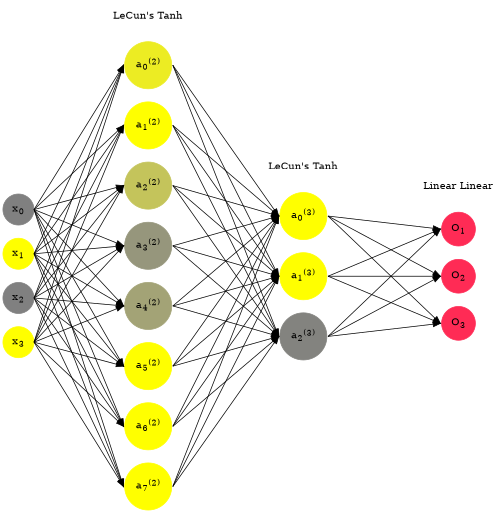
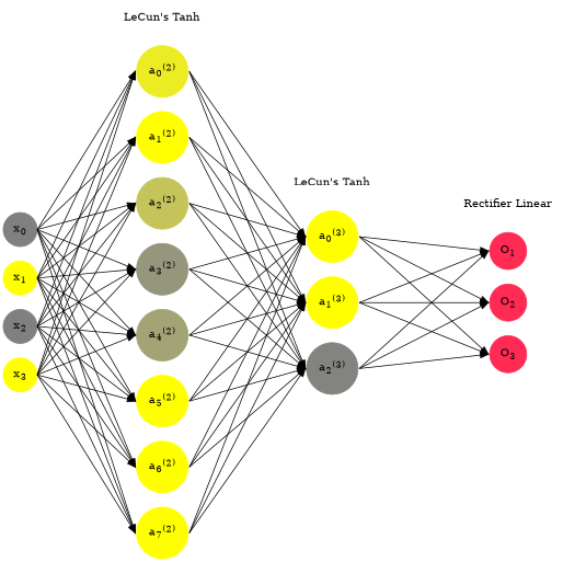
  digraph {
    rankdir=LR
    ranksep=1.4
    splines=false
    node [shape=circle style=filled]
    edge [headport=w style=solid tailport=e]
    n1 [color="0.1667, 0.0, 0.5" fillcolor="0.1667, 0.0, 0.5" label=<x<sub>0</sub>>]
    n2 [color="0.1667, 1.0, 1.0" fillcolor="0.1667, 1.0, 1.0" label=<x<sub>1</sub>>]
    n3 [color="0.1667, 0.0, 0.5" fillcolor="0.1667, 0.0, 0.5" label=<x<sub>2</sub>>]
    n4 [color="0.1667, 1.0, 1.0" fillcolor="0.1667, 1.0, 1.0" label=<x<sub>3</sub>>]
    n5 [color="0.1667, 0.850923, 0.925461" fillcolor="0.1667, 0.850923, 0.925461" label=<a<sub>0</sub><sup>(2)</sup>>]
    n6 [color="0.1667, 1.311327, 1.155664" fillcolor="0.1667, 1.311327, 1.155664" label=<a<sub>1</sub><sup>(2)</sup>>]
    n7 [color="0.1667, 0.535014, 0.767507" fillcolor="0.1667, 0.535014, 0.767507" label=<a<sub>2</sub><sup>(2)</sup>>]
    n8 [color="0.1667, 0.175623, 0.587811" fillcolor="0.1667, 0.175623, 0.587811" label=<a<sub>3</sub><sup>(2)</sup>>]
    n9 [color="0.1667, 0.278439, 0.639220" fillcolor="0.1667, 0.278439, 0.639220" label=<a<sub>4</sub><sup>(2)</sup>>]
    n10 [color="0.1667, 1.497492, 1.248746" fillcolor="0.1667, 1.497492, 1.248746" label=<a<sub>5</sub><sup>(2)</sup>>]
    n11 [color="0.1667, 1.632904, 1.316452" fillcolor="0.1667, 1.632904, 1.316452" label=<a<sub>6</sub><sup>(2)</sup>>]
    n12 [color="0.1667, 1.582154, 1.291077" fillcolor="0.1667, 1.582154, 1.291077" label=<a<sub>7</sub><sup>(2)</sup>>]
    n13 [color="0.1667, 1.703431, 1.351716" fillcolor="0.1667, 1.703431, 1.351716" label=<a<sub>0</sub><sup>(3)</sup>>]
    n14 [color="0.1667, 1.240485, 1.120242" fillcolor="0.1667, 1.240485, 1.120242" label=<a<sub>1</sub><sup>(3)</sup>>]
    n15 [color="0.1667, 0.027924, 0.513962" fillcolor="0.1667, 0.027924, 0.513962" label=<a<sub>2</sub><sup>(3)</sup>>]
    n16 [color="0.9667, 0.83, 1.0" fillcolor="0.9667, 0.83, 1.0" label=<O<sub>1</sub>>]
    n17 [color="0.9667, 0.83, 1.0" fillcolor="0.9667, 0.83, 1.0" label=<O<sub>2</sub>>]
    n18 [color="0.9667, 0.83, 1.0" fillcolor="0.9667, 0.83, 1.0" label=<O<sub>3</sub>>]
    n19 [label="LeCun's Tanh" shape=plaintext style=""]
    n20 [label="LeCun's Tanh" shape=plaintext style=""]
-   n21 [label="Linear Linear" shape=plaintext style=""]
+   n21 [label="Rectifier Linear" shape=plaintext style=""]
    subgraph sub_1 {
      n1
    }
    subgraph sub_2 {
      n2
    }
    subgraph sub_3 {
      n3
    }
    subgraph sub_4 {
      n4
    }
    subgraph sub_5 {
      n5
    }
    subgraph sub_6 {
      n6
    }
    subgraph sub_7 {
      n7
    }
    subgraph sub_8 {
      n8
    }
    subgraph sub_9 {
      n9
    }
    subgraph sub_10 {
      n10
    }
    subgraph sub_11 {
      n11
    }
    subgraph sub_12 {
      n12
    }
    subgraph sub_13 {
      n13
    }
    subgraph sub_14 {
      n14
    }
    subgraph sub_15 {
      n15
    }
    subgraph sub_16 {
      n16
    }
    subgraph sub_17 {
      n17
    }
    subgraph sub_18 {
      n18
    }
    subgraph sub_19 {
      rank=same
      n1
      n2
      n3
      n4
    }
    subgraph sub_20 {
      rank=same
      n5
      n6
      n7
      n8
      n9
      n10
      n11
      n12
    }
    subgraph sub_21 {
      rank=same
      n13
      n14
      n15
    }
    subgraph sub_22 {
      rank=same
      n16
      n17
      n18
    }
    subgraph sub_23 {
      rank=same
      n5
      n19
    }
    subgraph sub_24 {
      rank=same
      n13
      n20
    }
    subgraph sub_25 {
      rank=same
      n16
      n21
    }
    n1 -> n2 [style=invis]
    n1 -> n5
    n1 -> n6
    n1 -> n7
    n1 -> n8
    n1 -> n9
    n1 -> n10
    n1 -> n11
    n1 -> n12
    n2 -> n3 [style=invis]
    n2 -> n5
    n2 -> n6
    n2 -> n7
    n2 -> n8
    n2 -> n9
    n2 -> n10
    n2 -> n11
    n2 -> n12
    n3 -> n4 [style=invis]
    n3 -> n5
    n3 -> n6
    n3 -> n7
    n3 -> n8
    n3 -> n9
    n3 -> n10
    n3 -> n11
    n3 -> n12
    n4 -> n5
    n4 -> n6
    n4 -> n7
    n4 -> n8
    n4 -> n9
    n4 -> n10
    n4 -> n11
    n4 -> n12
    n5 -> n6 [style=invis]
    n5 -> n13
    n5 -> n14
    n5 -> n15
    n6 -> n7 [style=invis]
    n6 -> n13
    n6 -> n14
    n6 -> n15
    n7 -> n8 [style=invis]
    n7 -> n13
    n7 -> n14
    n7 -> n15
    n8 -> n9 [style=invis]
    n8 -> n13
    n8 -> n14
    n8 -> n15
    n9 -> n10 [style=invis]
    n9 -> n13
    n9 -> n14
    n9 -> n15
    n10 -> n11 [style=invis]
    n10 -> n13
    n10 -> n14
    n10 -> n15
    n11 -> n12 [style=invis]
    n11 -> n13
    n11 -> n14
    n11 -> n15
    n12 -> n13
    n12 -> n14
    n12 -> n15
    n13 -> n14 [style=invis]
    n13 -> n16
    n13 -> n17
    n13 -> n18
    n14 -> n15 [style=invis]
    n14 -> n16
    n14 -> n17
    n14 -> n18
    n15 -> n16
    n15 -> n17
    n15 -> n18
    n16 -> n17 [style=invis]
    n17 -> n18 [style=invis]
    n19 -> n5 [style=invis]
    n20 -> n13 [style=invis]
    n21 -> n16 [style=invis]
  }
